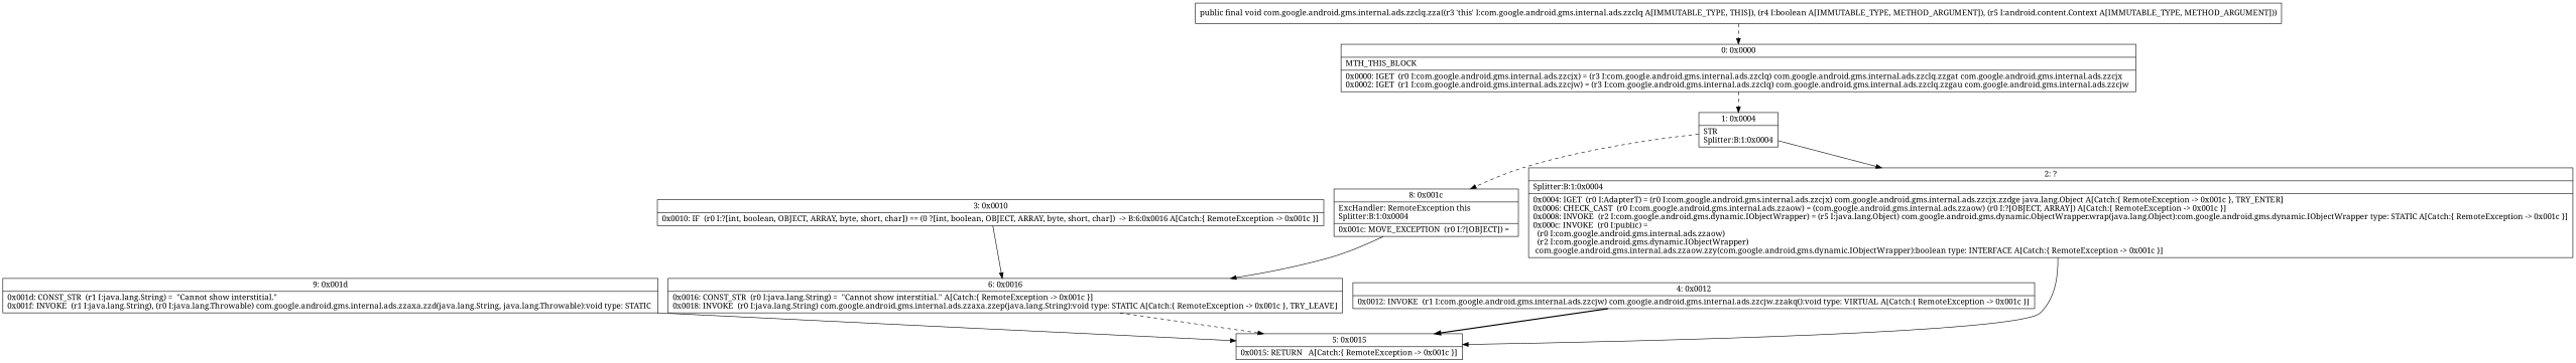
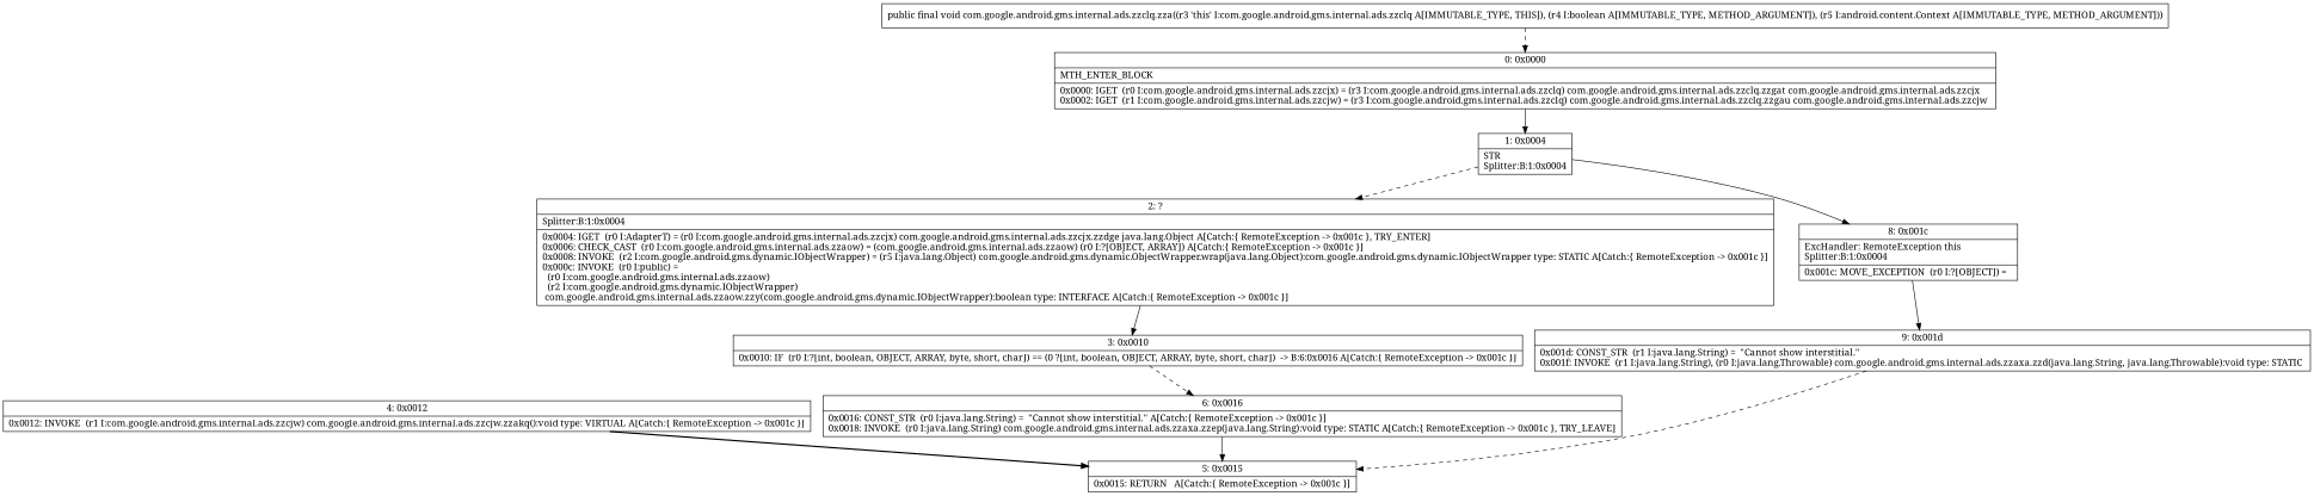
  digraph {
    fontname="Noto Serif"
    node [fontname="Noto Serif" shape=record]
    edge [fontname="Noto Serif" style=dashed]
-   n1 [label="{0\:\ 0x0000|MTH_THIS_BLOCK\l|0x0000: IGET  (r0 I:com.google.android.gms.internal.ads.zzcjx) = (r3 I:com.google.android.gms.internal.ads.zzclq) com.google.android.gms.internal.ads.zzclq.zzgat com.google.android.gms.internal.ads.zzcjx \l0x0002: IGET  (r1 I:com.google.android.gms.internal.ads.zzcjw) = (r3 I:com.google.android.gms.internal.ads.zzclq) com.google.android.gms.internal.ads.zzclq.zzgau com.google.android.gms.internal.ads.zzcjw \l}"]
+   n1 [label="{0\:\ 0x0000|MTH_ENTER_BLOCK\l|0x0000: IGET  (r0 I:com.google.android.gms.internal.ads.zzcjx) = (r3 I:com.google.android.gms.internal.ads.zzclq) com.google.android.gms.internal.ads.zzclq.zzgat com.google.android.gms.internal.ads.zzcjx \l0x0002: IGET  (r1 I:com.google.android.gms.internal.ads.zzcjw) = (r3 I:com.google.android.gms.internal.ads.zzclq) com.google.android.gms.internal.ads.zzclq.zzgau com.google.android.gms.internal.ads.zzcjw \l}"]
    n2 [label="{1\:\ 0x0004|STR\lSplitter:B:1:0x0004\l}"]
    n3 [label="{2\:\ ?|Splitter:B:1:0x0004\l|0x0004: IGET  (r0 I:AdapterT) = (r0 I:com.google.android.gms.internal.ads.zzcjx) com.google.android.gms.internal.ads.zzcjx.zzdge java.lang.Object A[Catch:\{ RemoteException \-\> 0x001c \}, TRY_ENTER]\l0x0006: CHECK_CAST  (r0 I:com.google.android.gms.internal.ads.zzaow) = (com.google.android.gms.internal.ads.zzaow) (r0 I:?[OBJECT, ARRAY]) A[Catch:\{ RemoteException \-\> 0x001c \}]\l0x0008: INVOKE  (r2 I:com.google.android.gms.dynamic.IObjectWrapper) = (r5 I:java.lang.Object) com.google.android.gms.dynamic.ObjectWrapper.wrap(java.lang.Object):com.google.android.gms.dynamic.IObjectWrapper type: STATIC A[Catch:\{ RemoteException \-\> 0x001c \}]\l0x000c: INVOKE  (r0 I:public) = \l  (r0 I:com.google.android.gms.internal.ads.zzaow)\l  (r2 I:com.google.android.gms.dynamic.IObjectWrapper)\l com.google.android.gms.internal.ads.zzaow.zzy(com.google.android.gms.dynamic.IObjectWrapper):boolean type: INTERFACE A[Catch:\{ RemoteException \-\> 0x001c \}]\l}"]
    n4 [label="{8\:\ 0x001c|ExcHandler: RemoteException this\lSplitter:B:1:0x0004\l|0x001c: MOVE_EXCEPTION  (r0 I:?[OBJECT]) =  \l}"]
    n5 [label="{3\:\ 0x0010|0x0010: IF  (r0 I:?[int, boolean, OBJECT, ARRAY, byte, short, char]) == (0 ?[int, boolean, OBJECT, ARRAY, byte, short, char])  \-\> B:6:0x0016 A[Catch:\{ RemoteException \-\> 0x001c \}]\l}"]
    n6 [label="{9\:\ 0x001d|0x001d: CONST_STR  (r1 I:java.lang.String) =  \"Cannot show interstitial.\" \l0x001f: INVOKE  (r1 I:java.lang.String), (r0 I:java.lang.Throwable) com.google.android.gms.internal.ads.zzaxa.zzd(java.lang.String, java.lang.Throwable):void type: STATIC \l}"]
    n7 [label="{6\:\ 0x0016|0x0016: CONST_STR  (r0 I:java.lang.String) =  \"Cannot show interstitial.\" A[Catch:\{ RemoteException \-\> 0x001c \}]\l0x0018: INVOKE  (r0 I:java.lang.String) com.google.android.gms.internal.ads.zzaxa.zzep(java.lang.String):void type: STATIC A[Catch:\{ RemoteException \-\> 0x001c \}, TRY_LEAVE]\l}"]
    n8 [label="{4\:\ 0x0012|0x0012: INVOKE  (r1 I:com.google.android.gms.internal.ads.zzcjw) com.google.android.gms.internal.ads.zzcjw.zzakq():void type: VIRTUAL A[Catch:\{ RemoteException \-\> 0x001c \}]\l}"]
    n9 [label="{5\:\ 0x0015|0x0015: RETURN   A[Catch:\{ RemoteException \-\> 0x001c \}]\l}"]
    n10 [label="{public final void com.google.android.gms.internal.ads.zzclq.zza((r3 'this' I:com.google.android.gms.internal.ads.zzclq A[IMMUTABLE_TYPE, THIS]), (r4 I:boolean A[IMMUTABLE_TYPE, METHOD_ARGUMENT]), (r5 I:android.content.Context A[IMMUTABLE_TYPE, METHOD_ARGUMENT])) }"]
-   n1 -> n2
-   n2 -> n3 [style=solid]
-   n2 -> n4
-   n3 -> n9 [style=solid]
-   n4 -> n7 [style=solid]
-   n5 -> n7 [style=solid]
-   n6 -> n9 [style=solid]
-   n7 -> n9
+   n1 -> n2 [style=solid]
+   n2 -> n3
+   n2 -> n4 [style=solid]
+   n3 -> n5 [style=solid]
+   n4 -> n6 [style=solid]
+   n5 -> n7
+   n6 -> n9
+   n7 -> n9 [style=solid]
    n8 -> n9 [style=bold]
    n10 -> n1
  }
